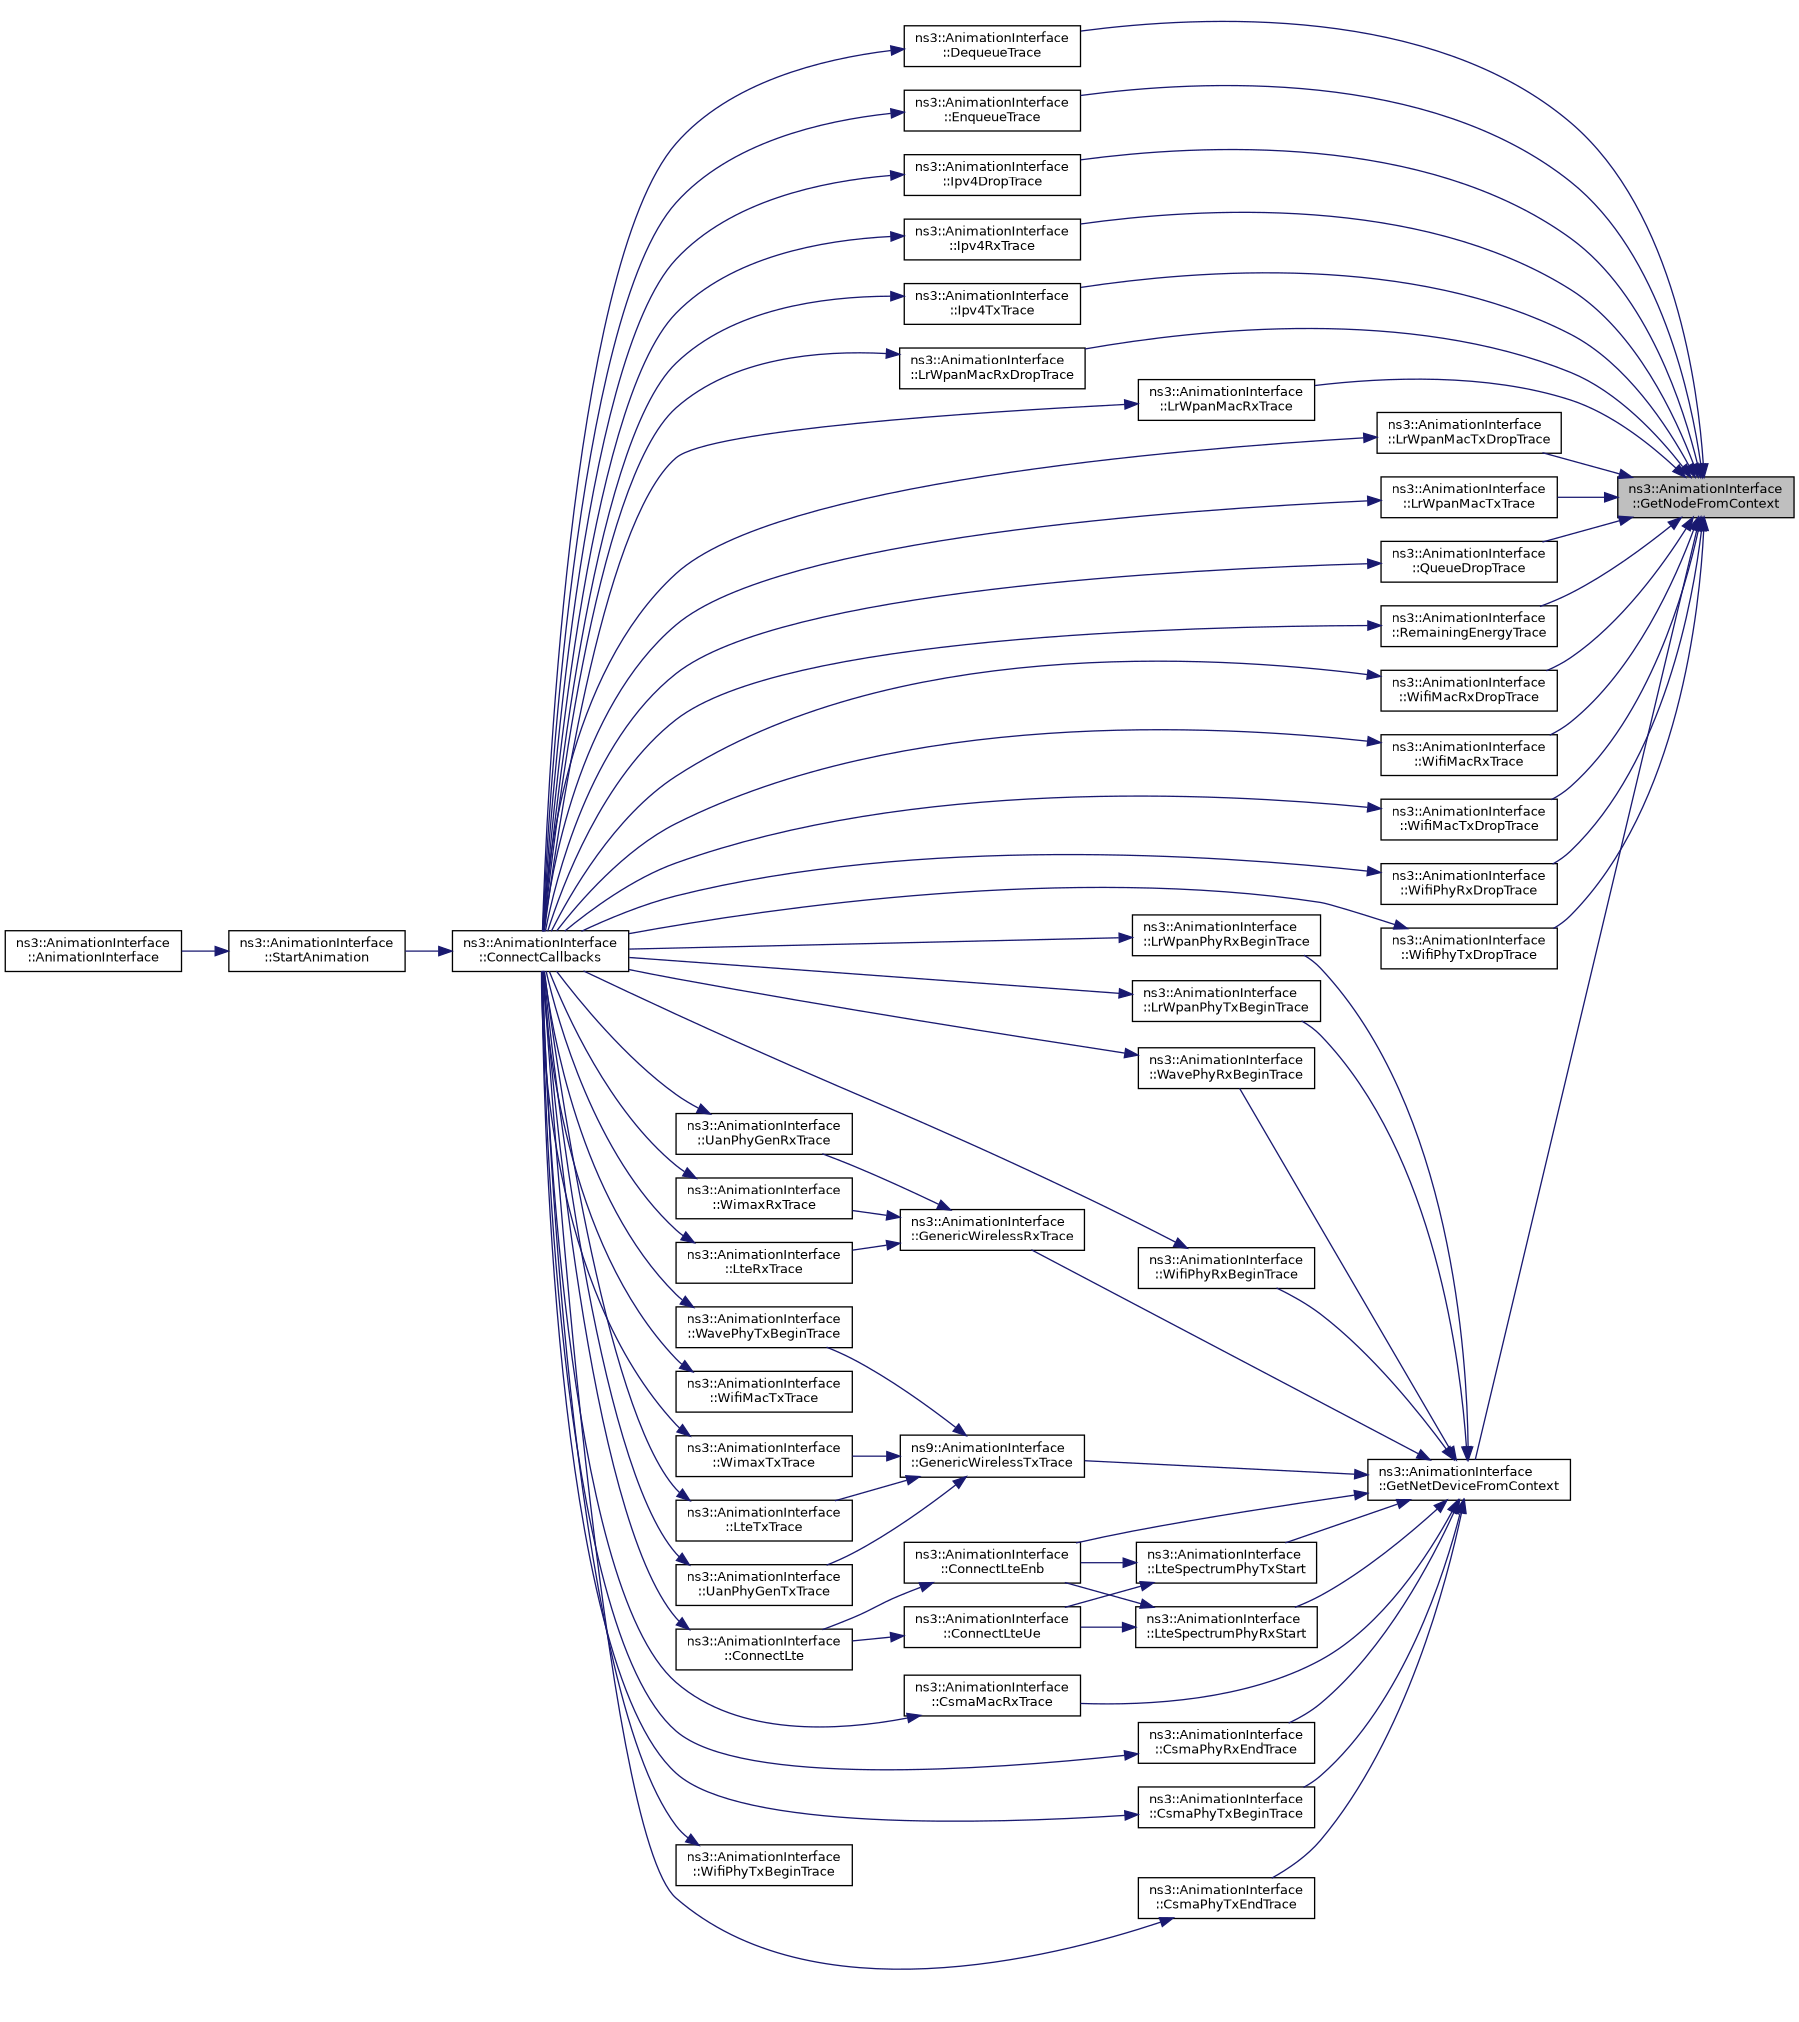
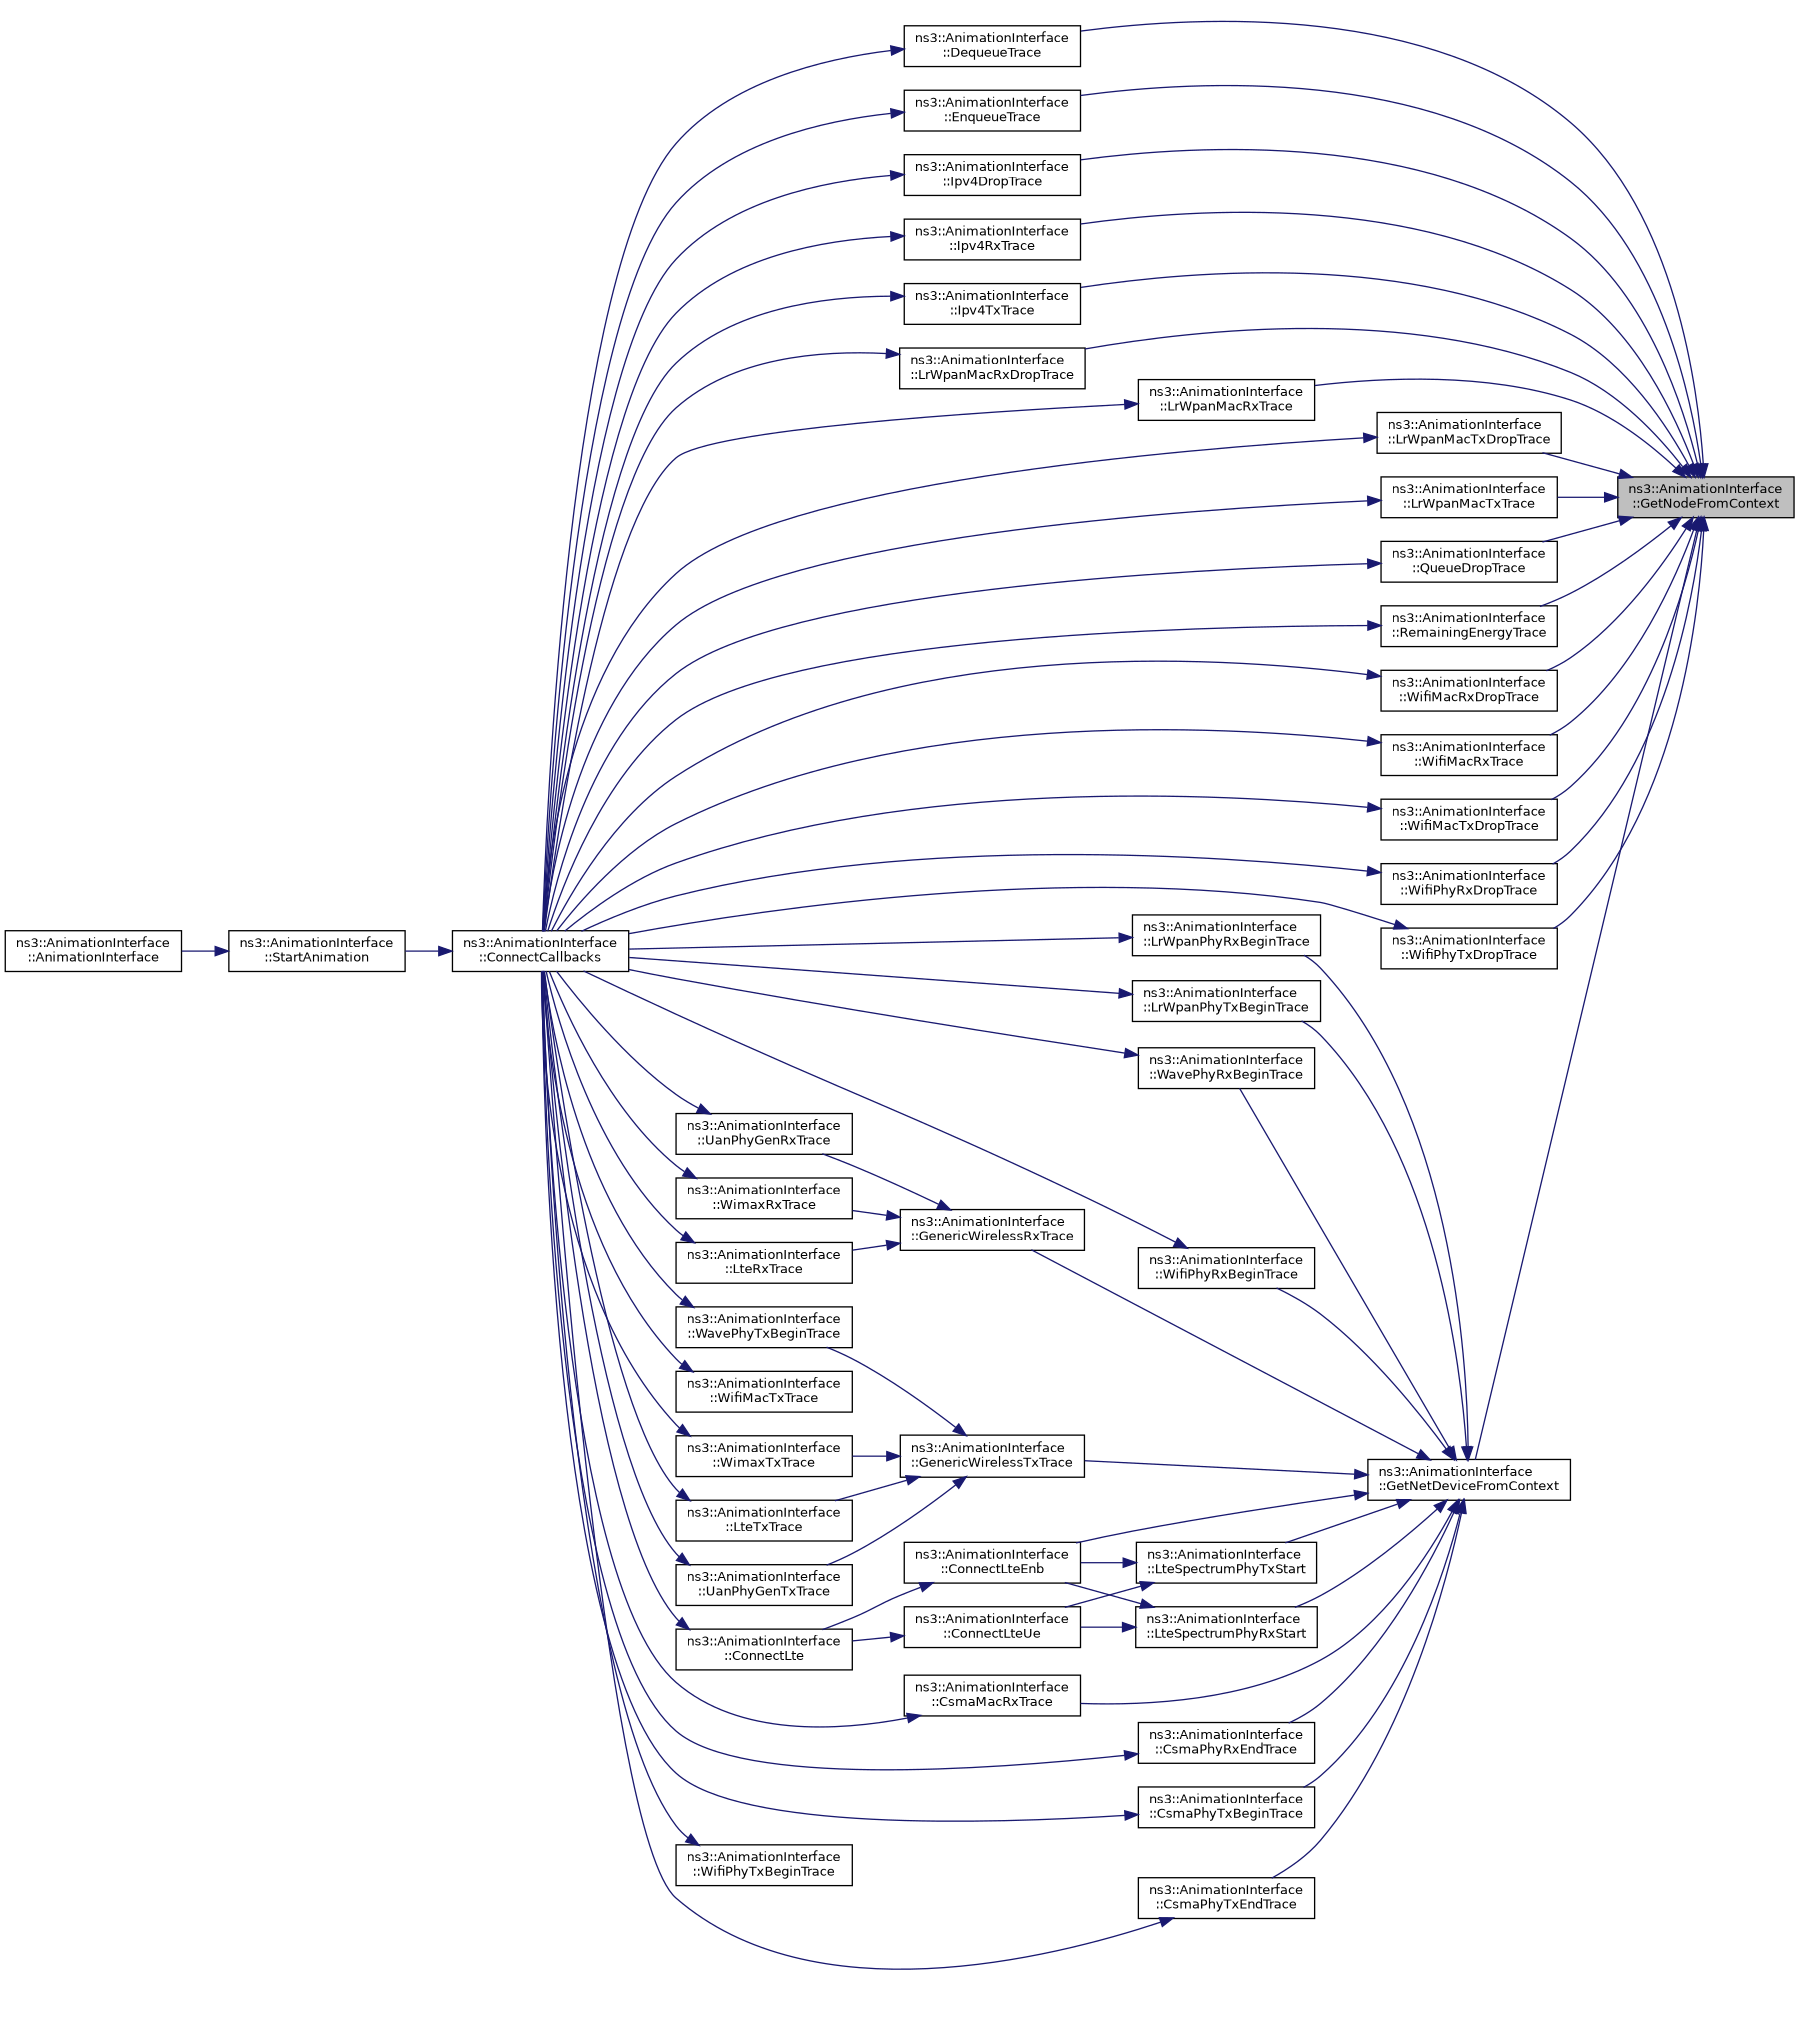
  digraph {
    rankdir=RL
    node [color=black fillcolor=white fontname=Helvetica fontsize=10 shape=record style=filled]
    edge [color=midnightblue dir=back fontname=Helvetica fontsize=10 labelfontname=Helvetica labelfontsize=10 style=solid]
    n1 [fillcolor=grey75 fontcolor=black height=0.2 label="ns3::AnimationInterface\l::GetNodeFromContext" width=0.4]
    n2 [height=0.2 label="ns3::AnimationInterface\l::DequeueTrace" width=0.4]
    n3 [height=0.2 label="ns3::AnimationInterface\l::EnqueueTrace" width=0.4]
    n4 [height=0.2 label="ns3::AnimationInterface\l::GetNetDeviceFromContext" width=0.4]
    n5 [height=0.2 label="ns3::AnimationInterface\l::Ipv4DropTrace" width=0.4]
    n6 [height=0.2 label="ns3::AnimationInterface\l::Ipv4RxTrace" width=0.4]
    n7 [height=0.2 label="ns3::AnimationInterface\l::Ipv4TxTrace" width=0.4]
    n8 [height=0.2 label="ns3::AnimationInterface\l::LrWpanMacRxDropTrace" width=0.4]
    n9 [height=0.2 label="ns3::AnimationInterface\l::LrWpanMacRxTrace" width=0.4]
    n10 [height=0.2 label="ns3::AnimationInterface\l::LrWpanMacTxDropTrace" width=0.4]
    n11 [height=0.2 label="ns3::AnimationInterface\l::LrWpanMacTxTrace" width=0.4]
    n12 [height=0.2 label="ns3::AnimationInterface\l::QueueDropTrace" width=0.4]
    n13 [height=0.2 label="ns3::AnimationInterface\l::RemainingEnergyTrace" width=0.4]
    n14 [height=0.2 label="ns3::AnimationInterface\l::WifiMacRxDropTrace" width=0.4]
    n15 [height=0.2 label="ns3::AnimationInterface\l::WifiMacRxTrace" width=0.4]
    n16 [height=0.2 label="ns3::AnimationInterface\l::WifiMacTxDropTrace" width=0.4]
    n17 [height=0.2 label="ns3::AnimationInterface\l::WifiPhyRxDropTrace" width=0.4]
    n18 [height=0.2 label="ns3::AnimationInterface\l::WifiPhyTxDropTrace" width=0.4]
    n19 [height=0.2 label="ns3::AnimationInterface\l::ConnectCallbacks" width=0.4]
    n20 [height=0.2 label="ns3::AnimationInterface\l::CsmaMacRxTrace" width=0.4]
    n21 [height=0.2 label="ns3::AnimationInterface\l::CsmaPhyRxEndTrace" width=0.4]
    n22 [height=0.2 label="ns3::AnimationInterface\l::CsmaPhyTxBeginTrace" width=0.4]
    n23 [height=0.2 label="ns3::AnimationInterface\l::CsmaPhyTxEndTrace" width=0.4]
    n24 [height=0.2 label="ns3::AnimationInterface\l::GenericWirelessRxTrace" width=0.4]
-   n25 [height=0.2 label="ns9::AnimationInterface\l::GenericWirelessTxTrace" width=0.4]
+   n25 [height=0.2 label="ns3::AnimationInterface\l::GenericWirelessTxTrace" width=0.4]
    n26 [height=0.2 label="ns3::AnimationInterface\l::LrWpanPhyRxBeginTrace" width=0.4]
    n27 [height=0.2 label="ns3::AnimationInterface\l::LrWpanPhyTxBeginTrace" width=0.4]
    n28 [height=0.2 label="ns3::AnimationInterface\l::LteSpectrumPhyRxStart" width=0.4]
    n29 [height=0.2 label="ns3::AnimationInterface\l::LteSpectrumPhyTxStart" width=0.4]
    n30 [height=0.2 label="ns3::AnimationInterface\l::WavePhyRxBeginTrace" width=0.4]
    n31 [height=0.2 label="ns3::AnimationInterface\l::WifiPhyRxBeginTrace" width=0.4]
    n32 [height=0.2 label="ns3::AnimationInterface\l::ConnectLteEnb" width=0.4]
    n33 [height=0.2 label="ns3::AnimationInterface\l::WifiMacTxTrace" width=0.4]
    n34 [height=0.2 label="ns3::AnimationInterface\l::StartAnimation" width=0.4]
    n35 [height=0.2 label="ns3::AnimationInterface\l::AnimationInterface" width=0.4]
    n36 [height=0.2 label="ns3::AnimationInterface\l::LteRxTrace" width=0.4]
    n37 [height=0.2 label="ns3::AnimationInterface\l::UanPhyGenRxTrace" width=0.4]
    n38 [height=0.2 label="ns3::AnimationInterface\l::WimaxRxTrace" width=0.4]
    n39 [height=0.2 label="ns3::AnimationInterface\l::LteTxTrace" width=0.4]
    n40 [height=0.2 label="ns3::AnimationInterface\l::UanPhyGenTxTrace" width=0.4]
    n41 [height=0.2 label="ns3::AnimationInterface\l::WavePhyTxBeginTrace" width=0.4]
    n42 [height=0.2 label="ns3::AnimationInterface\l::WimaxTxTrace" width=0.4]
    n43 [height=0.2 label="ns3::AnimationInterface\l::ConnectLteUe" width=0.4]
    n44 [height=0.2 label="ns3::AnimationInterface\l::WifiPhyTxBeginTrace" width=0.4]
    n45 [height=0.2 label="ns3::AnimationInterface\l::ConnectLte" width=0.4]
    n1 -> n2
    n1 -> n3
    n1 -> n4
    n1 -> n5
    n1 -> n6
    n1 -> n7
    n1 -> n8
    n1 -> n9
    n1 -> n10
    n1 -> n11
    n1 -> n12
    n1 -> n13
    n1 -> n14
    n1 -> n15
    n1 -> n16
    n1 -> n17
    n1 -> n18
    n2 -> n19
    n3 -> n19
    n4 -> n20
    n4 -> n21
    n4 -> n22
    n4 -> n23
    n4 -> n24
    n4 -> n25
    n4 -> n26
    n4 -> n27
    n4 -> n28
    n4 -> n29
    n4 -> n30
    n4 -> n31
    n4 -> n32
    n5 -> n19
    n6 -> n19
    n7 -> n19
    n8 -> n19
    n9 -> n19
    n10 -> n19
    n11 -> n19
    n12 -> n19
    n13 -> n19
    n14 -> n19
    n15 -> n19
    n16 -> n19
    n17 -> n19
    n18 -> n19
    n19 -> n34
    n20 -> n19
    n21 -> n19
    n22 -> n19
    n23 -> n19
    n24 -> n36
    n24 -> n37
    n24 -> n38
    n25 -> n39
    n25 -> n40
    n25 -> n41
    n25 -> n42
    n26 -> n19
    n27 -> n19
    n28 -> n32
    n28 -> n43
    n29 -> n32
    n29 -> n43
    n30 -> n19
    n31 -> n19
    n32 -> n45
    n33 -> n19
    n34 -> n35
    n36 -> n19
    n37 -> n19
    n38 -> n19
    n39 -> n19
    n40 -> n19
    n41 -> n19
    n42 -> n19
    n43 -> n45
    n44 -> n19
    n45 -> n19
  }
